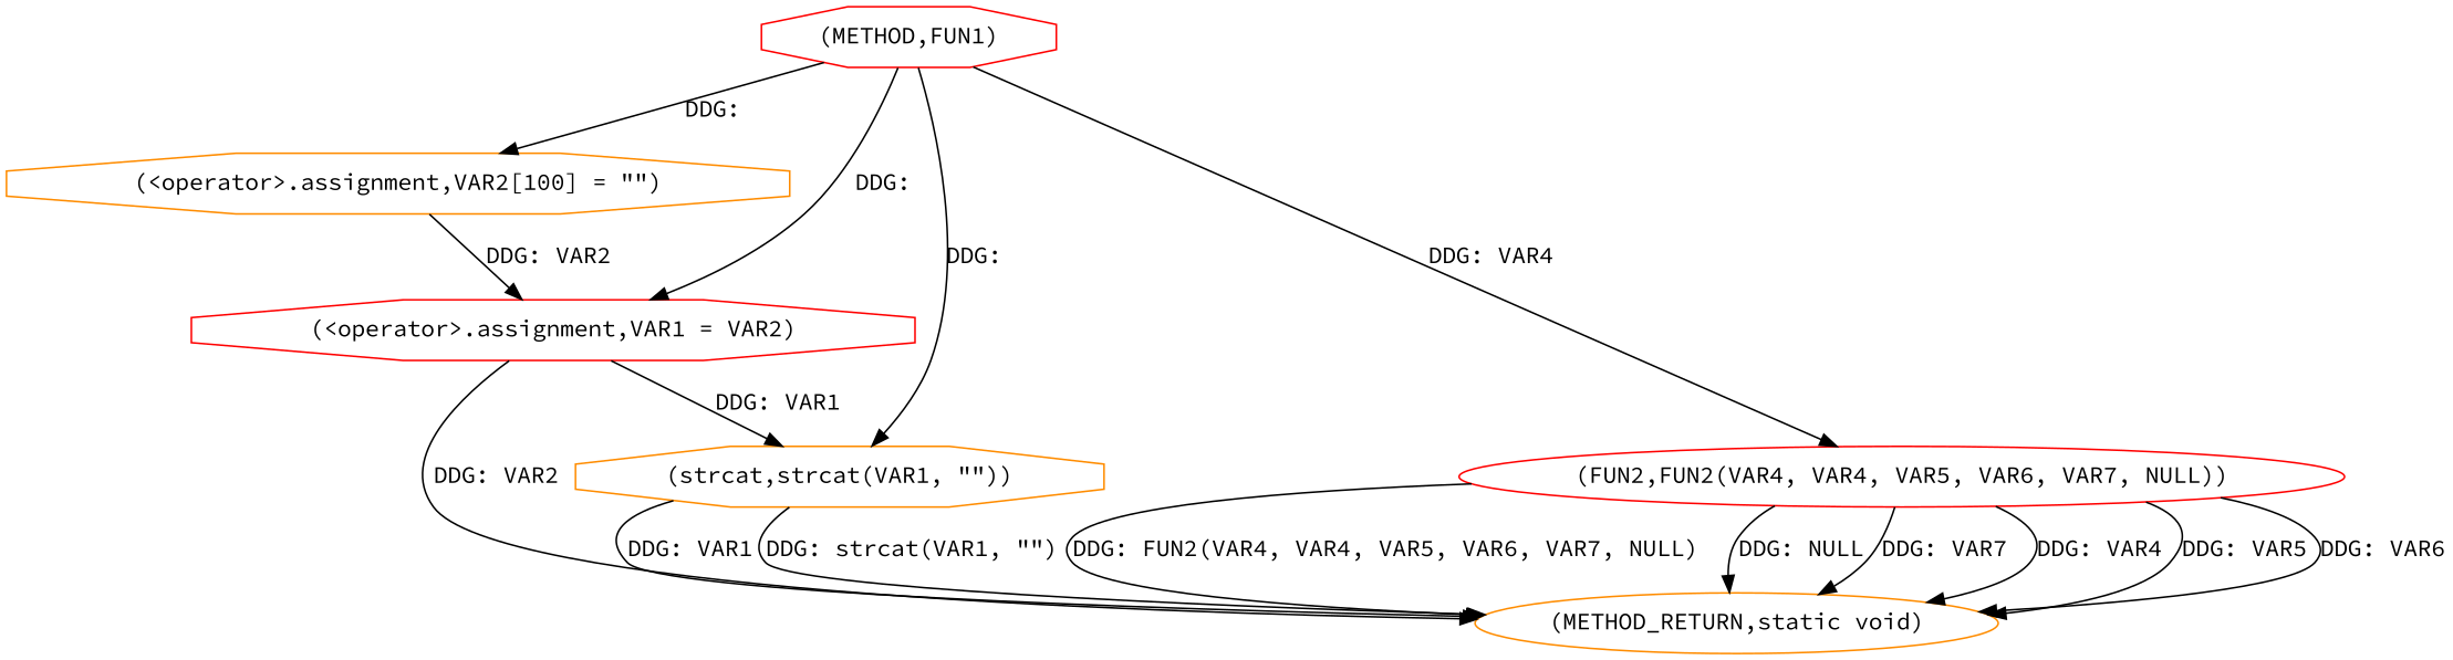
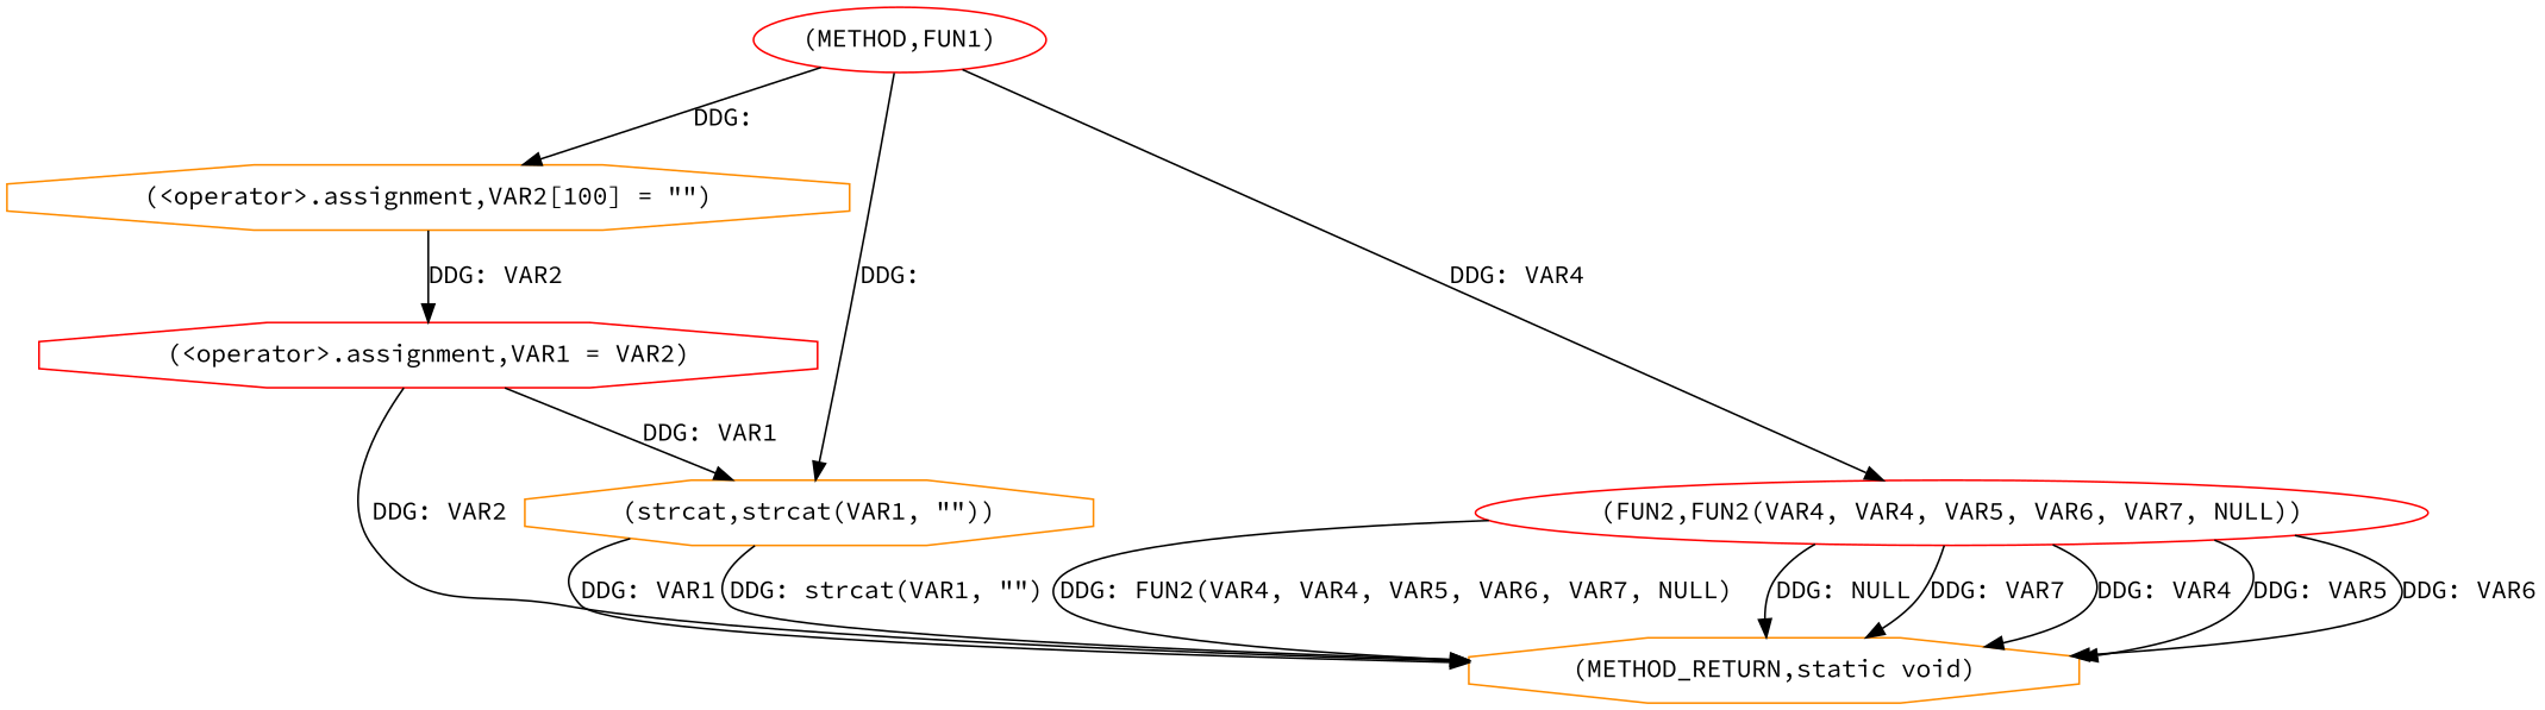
  digraph {
    fontname="Source Code Pro"
    node [color=red fontname="Source Code Pro" shape=octagon]
    edge [fontname="Source Code Pro"]
-   n1 [label="(METHOD,FUN1)"]
+   n1 [label="(METHOD,FUN1)" shape=ellipse]
    n2 [color=darkorange label="(<operator>.assignment,VAR2[100] = \"\")"]
    n3 [label="(<operator>.assignment,VAR1 = VAR2)"]
    n4 [color=darkorange label="(strcat,strcat(VAR1, \"\"))"]
    n5 [label="(FUN2,FUN2(VAR4, VAR4, VAR5, VAR6, VAR7, NULL))" shape=ellipse]
-   n6 [color=darkorange label="(METHOD_RETURN,static void)" shape=ellipse]
+   n6 [color=darkorange label="(METHOD_RETURN,static void)"]
    n1 -> n2 [label="DDG: "]
-   n1 -> n3 [label="DDG: "]
    n1 -> n4 [label="DDG: "]
    n1 -> n5 [label="DDG: VAR4"]
    n2 -> n3 [label="DDG: VAR2"]
    n3 -> n4 [label="DDG: VAR1"]
    n3 -> n6 [label="DDG: VAR2"]
    n4 -> n6 [label="DDG: strcat(VAR1, \"\")"]
    n4 -> n6 [label="DDG: VAR1"]
    n5 -> n6 [label="DDG: VAR4"]
    n5 -> n6 [label="DDG: VAR5"]
    n5 -> n6 [label="DDG: VAR6"]
    n5 -> n6 [label="DDG: FUN2(VAR4, VAR4, VAR5, VAR6, VAR7, NULL)"]
    n5 -> n6 [label="DDG: NULL"]
    n5 -> n6 [label="DDG: VAR7"]
  }
